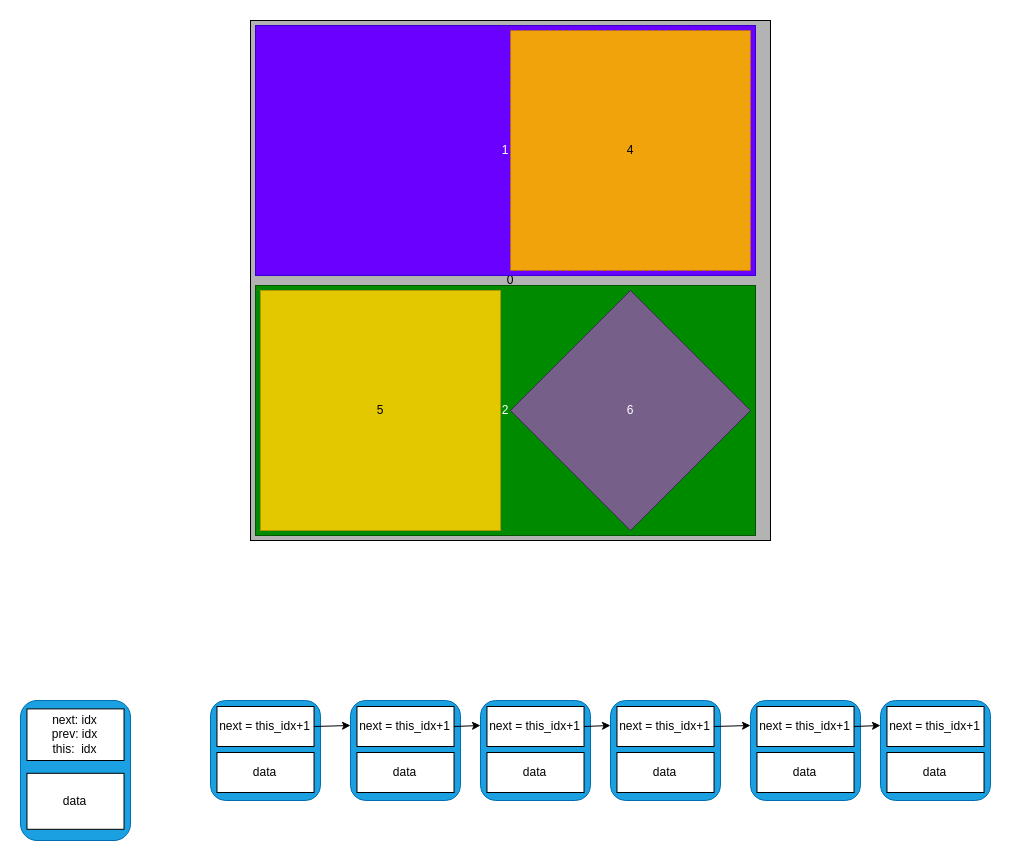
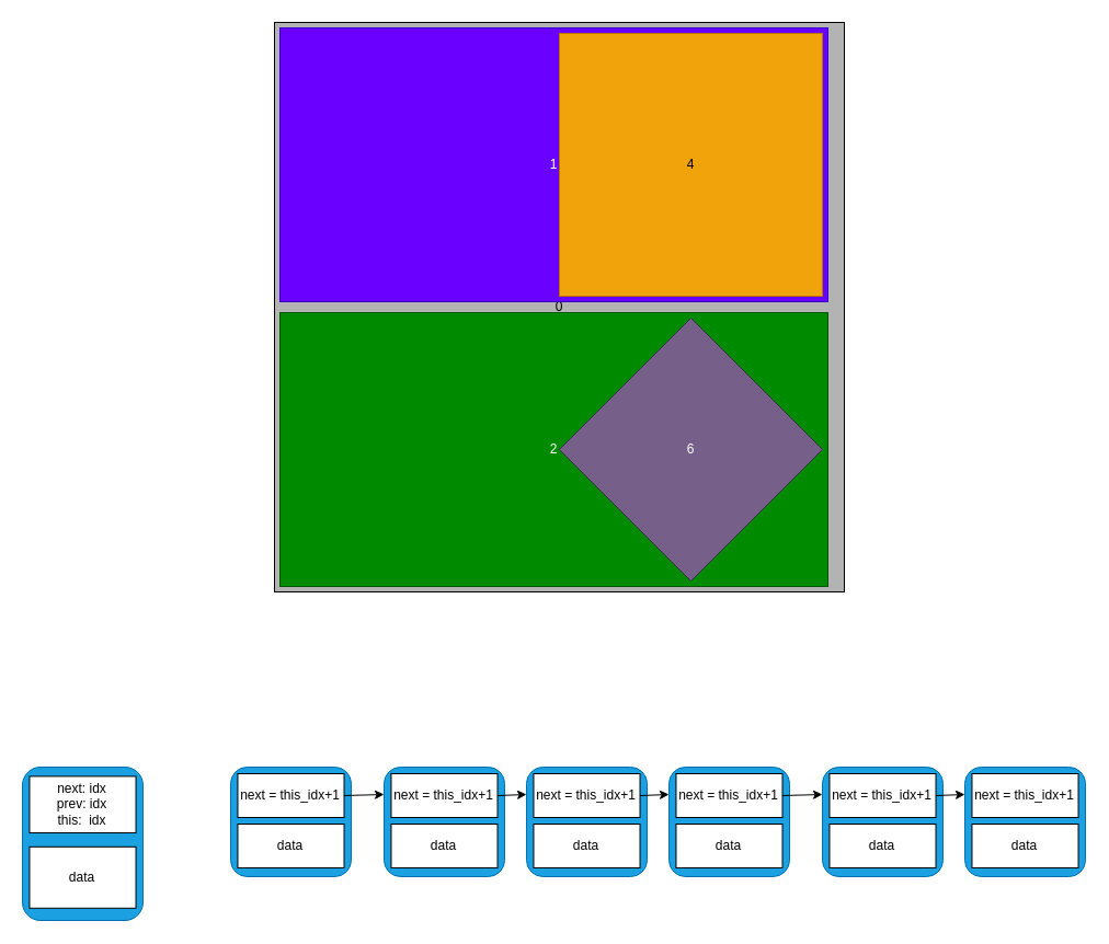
  <mxCell id="0" />
  <mxCell id="1" parent="0" />
  <mxCell id="2" value="0" style="whiteSpace=wrap;html=1;aspect=fixed;fillColor=#B3B3B3;" parent="1" vertex="1"><mxGeometry x="250" y="20" width="520" height="520" as="geometry" /></mxCell>
  <mxCell id="3" value="1" style="rounded=0;whiteSpace=wrap;html=1;fillColor=#6a00ff;fontColor=#ffffff;strokeColor=#3700CC;" parent="1" vertex="1"><mxGeometry x="255" y="25" width="500" height="250" as="geometry" /></mxCell>
  <mxCell id="4" value="2" style="rounded=0;whiteSpace=wrap;html=1;fillColor=#008a00;fontColor=#ffffff;strokeColor=#005700;" parent="1" vertex="1"><mxGeometry x="255" y="285" width="500" height="250" as="geometry" /></mxCell>
- <mxCell id="5" value="5" style="rounded=0;whiteSpace=wrap;html=1;fillColor=#e3c800;fontColor=#000000;strokeColor=#B09500;" parent="1" vertex="1"><mxGeometry x="260" y="290" width="240" height="240" as="geometry" /></mxCell>
  <mxCell id="6" value="6" style="rhombus;whiteSpace=wrap;html=1;fillColor=#76608a;fontColor=#ffffff;strokeColor=#432D57;" parent="1" vertex="1"><mxGeometry x="510" y="290" width="240" height="240" as="geometry" /></mxCell>
- <mxCell id="7" value="4" style="rounded=0;whiteSpace=wrap;html=1;fillColor=#f0a30a;fontColor=#000000;strokeColor=#BD7000;dashed=1;" parent="1" vertex="1"><mxGeometry x="510" y="30" width="240" height="240" as="geometry" /></mxCell>
+ <mxCell id="7" value="4" style="rounded=0;whiteSpace=wrap;html=1;fillColor=#f0a30a;fontColor=#000000;strokeColor=#BD7000;" parent="1" vertex="1"><mxGeometry x="510" y="30" width="240" height="240" as="geometry" /></mxCell>
  <mxCell id="8" value="" style="rounded=1;whiteSpace=wrap;html=1;fillColor=#1ba1e2;fontColor=#ffffff;strokeColor=#006EAF;container=1;" vertex="1" parent="1"><mxGeometry x="210" y="700" width="110" height="100" as="geometry" /></mxCell>
  <mxCell id="9" value="next = this_idx+1" style="rounded=0;whiteSpace=wrap;html=1;" vertex="1" parent="8"><mxGeometry x="6.471" y="6" width="97.059" height="40" as="geometry" /></mxCell>
  <mxCell id="10" value="data" style="rounded=0;whiteSpace=wrap;html=1;" vertex="1" parent="8"><mxGeometry x="6.471" y="52" width="97.059" height="40" as="geometry" /></mxCell>
  <mxCell id="11" style="edgeStyle=none;html=1;exitX=1;exitY=0.5;exitDx=0;exitDy=0;entryX=0;entryY=0.25;entryDx=0;entryDy=0;" edge="1" parent="1" source="9" target="12"><mxGeometry relative="1" as="geometry"><mxPoint x="380" y="740" as="targetPoint" /></mxGeometry></mxCell>
  <mxCell id="12" value="" style="rounded=1;whiteSpace=wrap;html=1;fillColor=#1ba1e2;fontColor=#ffffff;strokeColor=#006EAF;container=1;" vertex="1" parent="1"><mxGeometry x="350" y="700" width="110" height="100" as="geometry" /></mxCell>
  <mxCell id="13" value="next = this_idx+1" style="rounded=0;whiteSpace=wrap;html=1;" vertex="1" parent="12"><mxGeometry x="6.471" y="6" width="97.059" height="40" as="geometry" /></mxCell>
  <mxCell id="14" value="data" style="rounded=0;whiteSpace=wrap;html=1;" vertex="1" parent="12"><mxGeometry x="6.471" y="52" width="97.059" height="40" as="geometry" /></mxCell>
  <mxCell id="15" value="" style="rounded=1;whiteSpace=wrap;html=1;fillColor=#1ba1e2;fontColor=#ffffff;strokeColor=#006EAF;container=1;" vertex="1" parent="1"><mxGeometry x="480" y="700" width="110" height="100" as="geometry" /></mxCell>
  <mxCell id="16" value="next = this_idx+1" style="rounded=0;whiteSpace=wrap;html=1;" vertex="1" parent="15"><mxGeometry x="6.471" y="6" width="97.059" height="40" as="geometry" /></mxCell>
  <mxCell id="17" value="data" style="rounded=0;whiteSpace=wrap;html=1;" vertex="1" parent="15"><mxGeometry x="6.471" y="52" width="97.059" height="40" as="geometry" /></mxCell>
  <mxCell id="18" style="edgeStyle=none;html=1;exitX=1;exitY=0.5;exitDx=0;exitDy=0;entryX=0;entryY=0.25;entryDx=0;entryDy=0;" edge="1" parent="1" source="13" target="15"><mxGeometry relative="1" as="geometry" /></mxCell>
  <mxCell id="19" value="" style="rounded=1;whiteSpace=wrap;html=1;fillColor=#1ba1e2;fontColor=#ffffff;strokeColor=#006EAF;container=1;" vertex="1" parent="1"><mxGeometry x="610" y="700" width="110" height="100" as="geometry" /></mxCell>
  <mxCell id="20" value="next = this_idx+1" style="rounded=0;whiteSpace=wrap;html=1;" vertex="1" parent="19"><mxGeometry x="6.471" y="6" width="97.059" height="40" as="geometry" /></mxCell>
  <mxCell id="21" value="data" style="rounded=0;whiteSpace=wrap;html=1;" vertex="1" parent="19"><mxGeometry x="6.471" y="52" width="97.059" height="40" as="geometry" /></mxCell>
  <mxCell id="22" style="edgeStyle=none;html=1;exitX=1;exitY=0.5;exitDx=0;exitDy=0;entryX=0;entryY=0.25;entryDx=0;entryDy=0;" edge="1" source="20" target="23" parent="1"><mxGeometry relative="1" as="geometry"><mxPoint x="780" y="740" as="targetPoint" /></mxGeometry></mxCell>
  <mxCell id="23" value="" style="rounded=1;whiteSpace=wrap;html=1;fillColor=#1ba1e2;fontColor=#ffffff;strokeColor=#006EAF;container=1;" vertex="1" parent="1"><mxGeometry x="750" y="700" width="110" height="100" as="geometry" /></mxCell>
  <mxCell id="24" value="next = this_idx+1" style="rounded=0;whiteSpace=wrap;html=1;" vertex="1" parent="23"><mxGeometry x="6.471" y="6" width="97.059" height="40" as="geometry" /></mxCell>
  <mxCell id="25" value="data" style="rounded=0;whiteSpace=wrap;html=1;" vertex="1" parent="23"><mxGeometry x="6.471" y="52" width="97.059" height="40" as="geometry" /></mxCell>
  <mxCell id="26" value="" style="rounded=1;whiteSpace=wrap;html=1;fillColor=#1ba1e2;fontColor=#ffffff;strokeColor=#006EAF;container=1;" vertex="1" parent="1"><mxGeometry x="880" y="700" width="110" height="100" as="geometry" /></mxCell>
  <mxCell id="27" value="next = this_idx+1" style="rounded=0;whiteSpace=wrap;html=1;" vertex="1" parent="26"><mxGeometry x="6.471" y="6" width="97.059" height="40" as="geometry" /></mxCell>
  <mxCell id="28" value="data" style="rounded=0;whiteSpace=wrap;html=1;" vertex="1" parent="26"><mxGeometry x="6.471" y="52" width="97.059" height="40" as="geometry" /></mxCell>
  <mxCell id="29" style="edgeStyle=none;html=1;exitX=1;exitY=0.5;exitDx=0;exitDy=0;entryX=0;entryY=0.25;entryDx=0;entryDy=0;" edge="1" source="24" target="26" parent="1"><mxGeometry relative="1" as="geometry" /></mxCell>
  <mxCell id="30" style="edgeStyle=none;html=1;exitX=1;exitY=0.5;exitDx=0;exitDy=0;entryX=0;entryY=0.25;entryDx=0;entryDy=0;" edge="1" parent="1" source="16" target="19"><mxGeometry relative="1" as="geometry" /></mxCell>
  <mxCell id="31" value="" style="rounded=1;whiteSpace=wrap;html=1;fillColor=#1ba1e2;fontColor=#ffffff;strokeColor=#006EAF;container=1;" vertex="1" parent="1"><mxGeometry x="20" y="700" width="110" height="140" as="geometry" /></mxCell>
  <mxCell id="32" value="next: idx&lt;br&gt;prev: idx&lt;br&gt;this:&amp;nbsp; idx&lt;br&gt;" style="rounded=0;whiteSpace=wrap;html=1;" vertex="1" parent="31"><mxGeometry x="6.47" y="8.4" width="97.06" height="51.6" as="geometry" /></mxCell>
  <mxCell id="33" value="data" style="rounded=0;whiteSpace=wrap;html=1;" vertex="1" parent="31"><mxGeometry x="6.471" y="72.8" width="97.059" height="56" as="geometry" /></mxCell>
